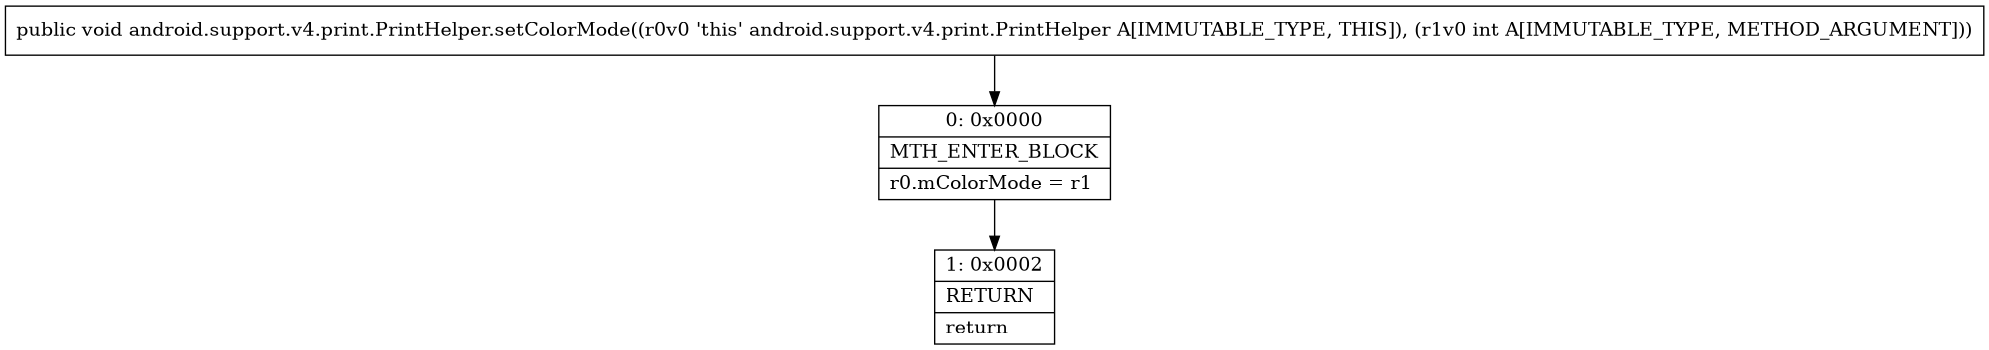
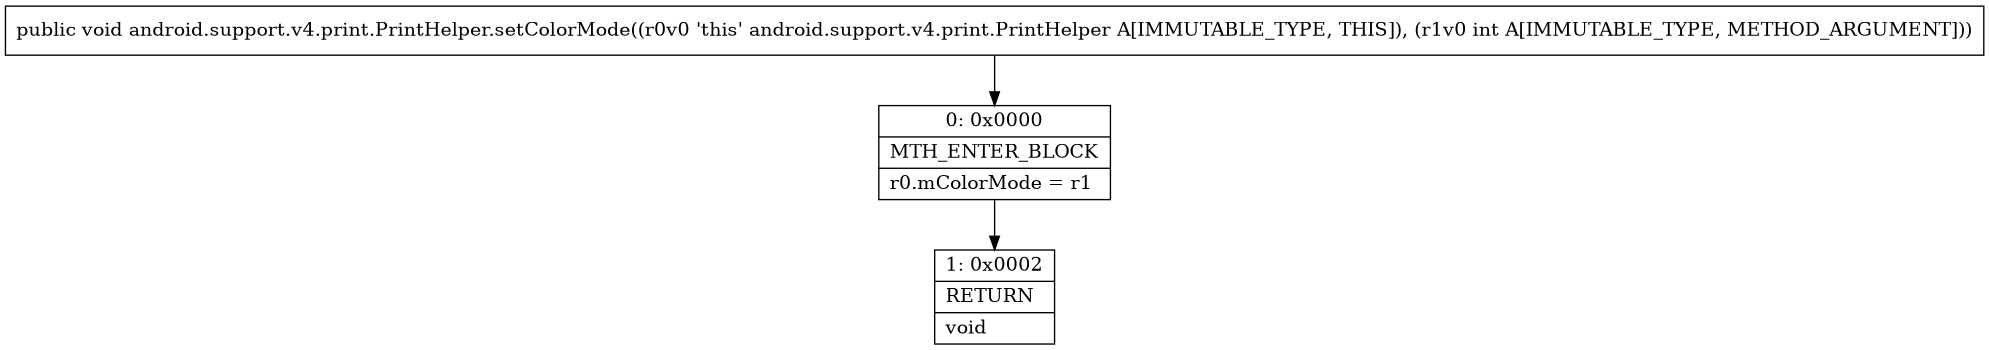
  digraph {
    node [shape=record]
    n1 [label="{0\:\ 0x0000|MTH_ENTER_BLOCK\l|r0.mColorMode = r1\l}"]
-   n2 [label="{1\:\ 0x0002|RETURN\l|return\l}"]
+   n2 [label="{1\:\ 0x0002|RETURN\l|void\l}"]
    n3 [label="{public void android.support.v4.print.PrintHelper.setColorMode((r0v0 'this' android.support.v4.print.PrintHelper A[IMMUTABLE_TYPE, THIS]), (r1v0 int A[IMMUTABLE_TYPE, METHOD_ARGUMENT])) }"]
    n1 -> n2
    n3 -> n1
  }
